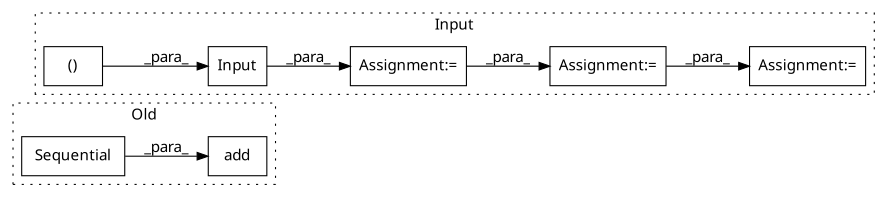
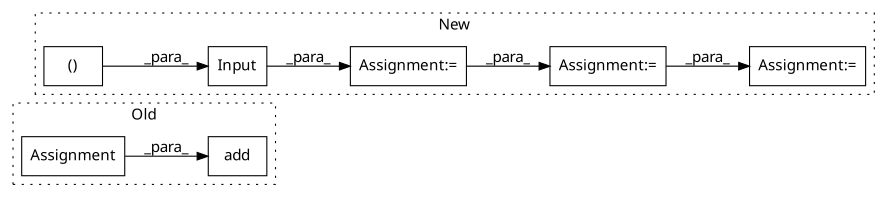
  digraph {
    fontname="Noto Sans"
    rankdir=LR
    node [a=32 fontname="Noto Sans" l=1 shape=box]
    edge [fontname="Noto Sans"]
    n1 [l="4,1" label=add s="1866,1900"]
-   n2 [l=12 label=Sequential s=1675]
+   n2 [l=12 label=Assignment s=1675]
    n3 [l="11,2" label=Input s="1881,1932"]
    n4 [a=106 l=40 label="()" s=1892]
    n5 [a=7 label="Assignment:=" s=1880]
    n6 [a=7 label="Assignment:=" s=1980]
    n7 [a=7 label="Assignment:=" s=2017]
    subgraph cluster_1 {
      label=Old
      style=dotted
      n1
      n2
    }
    subgraph cluster_2 {
-     label=Input
+     label=New
      style=dotted
      n3
      n4
      n5
      n6
      n7
    }
    n2 -> n1 [label=_para_]
    n3 -> n5 [label=_para_]
    n4 -> n3 [label=_para_]
    n5 -> n6 [label=_para_]
    n6 -> n7 [label=_para_]
  }
